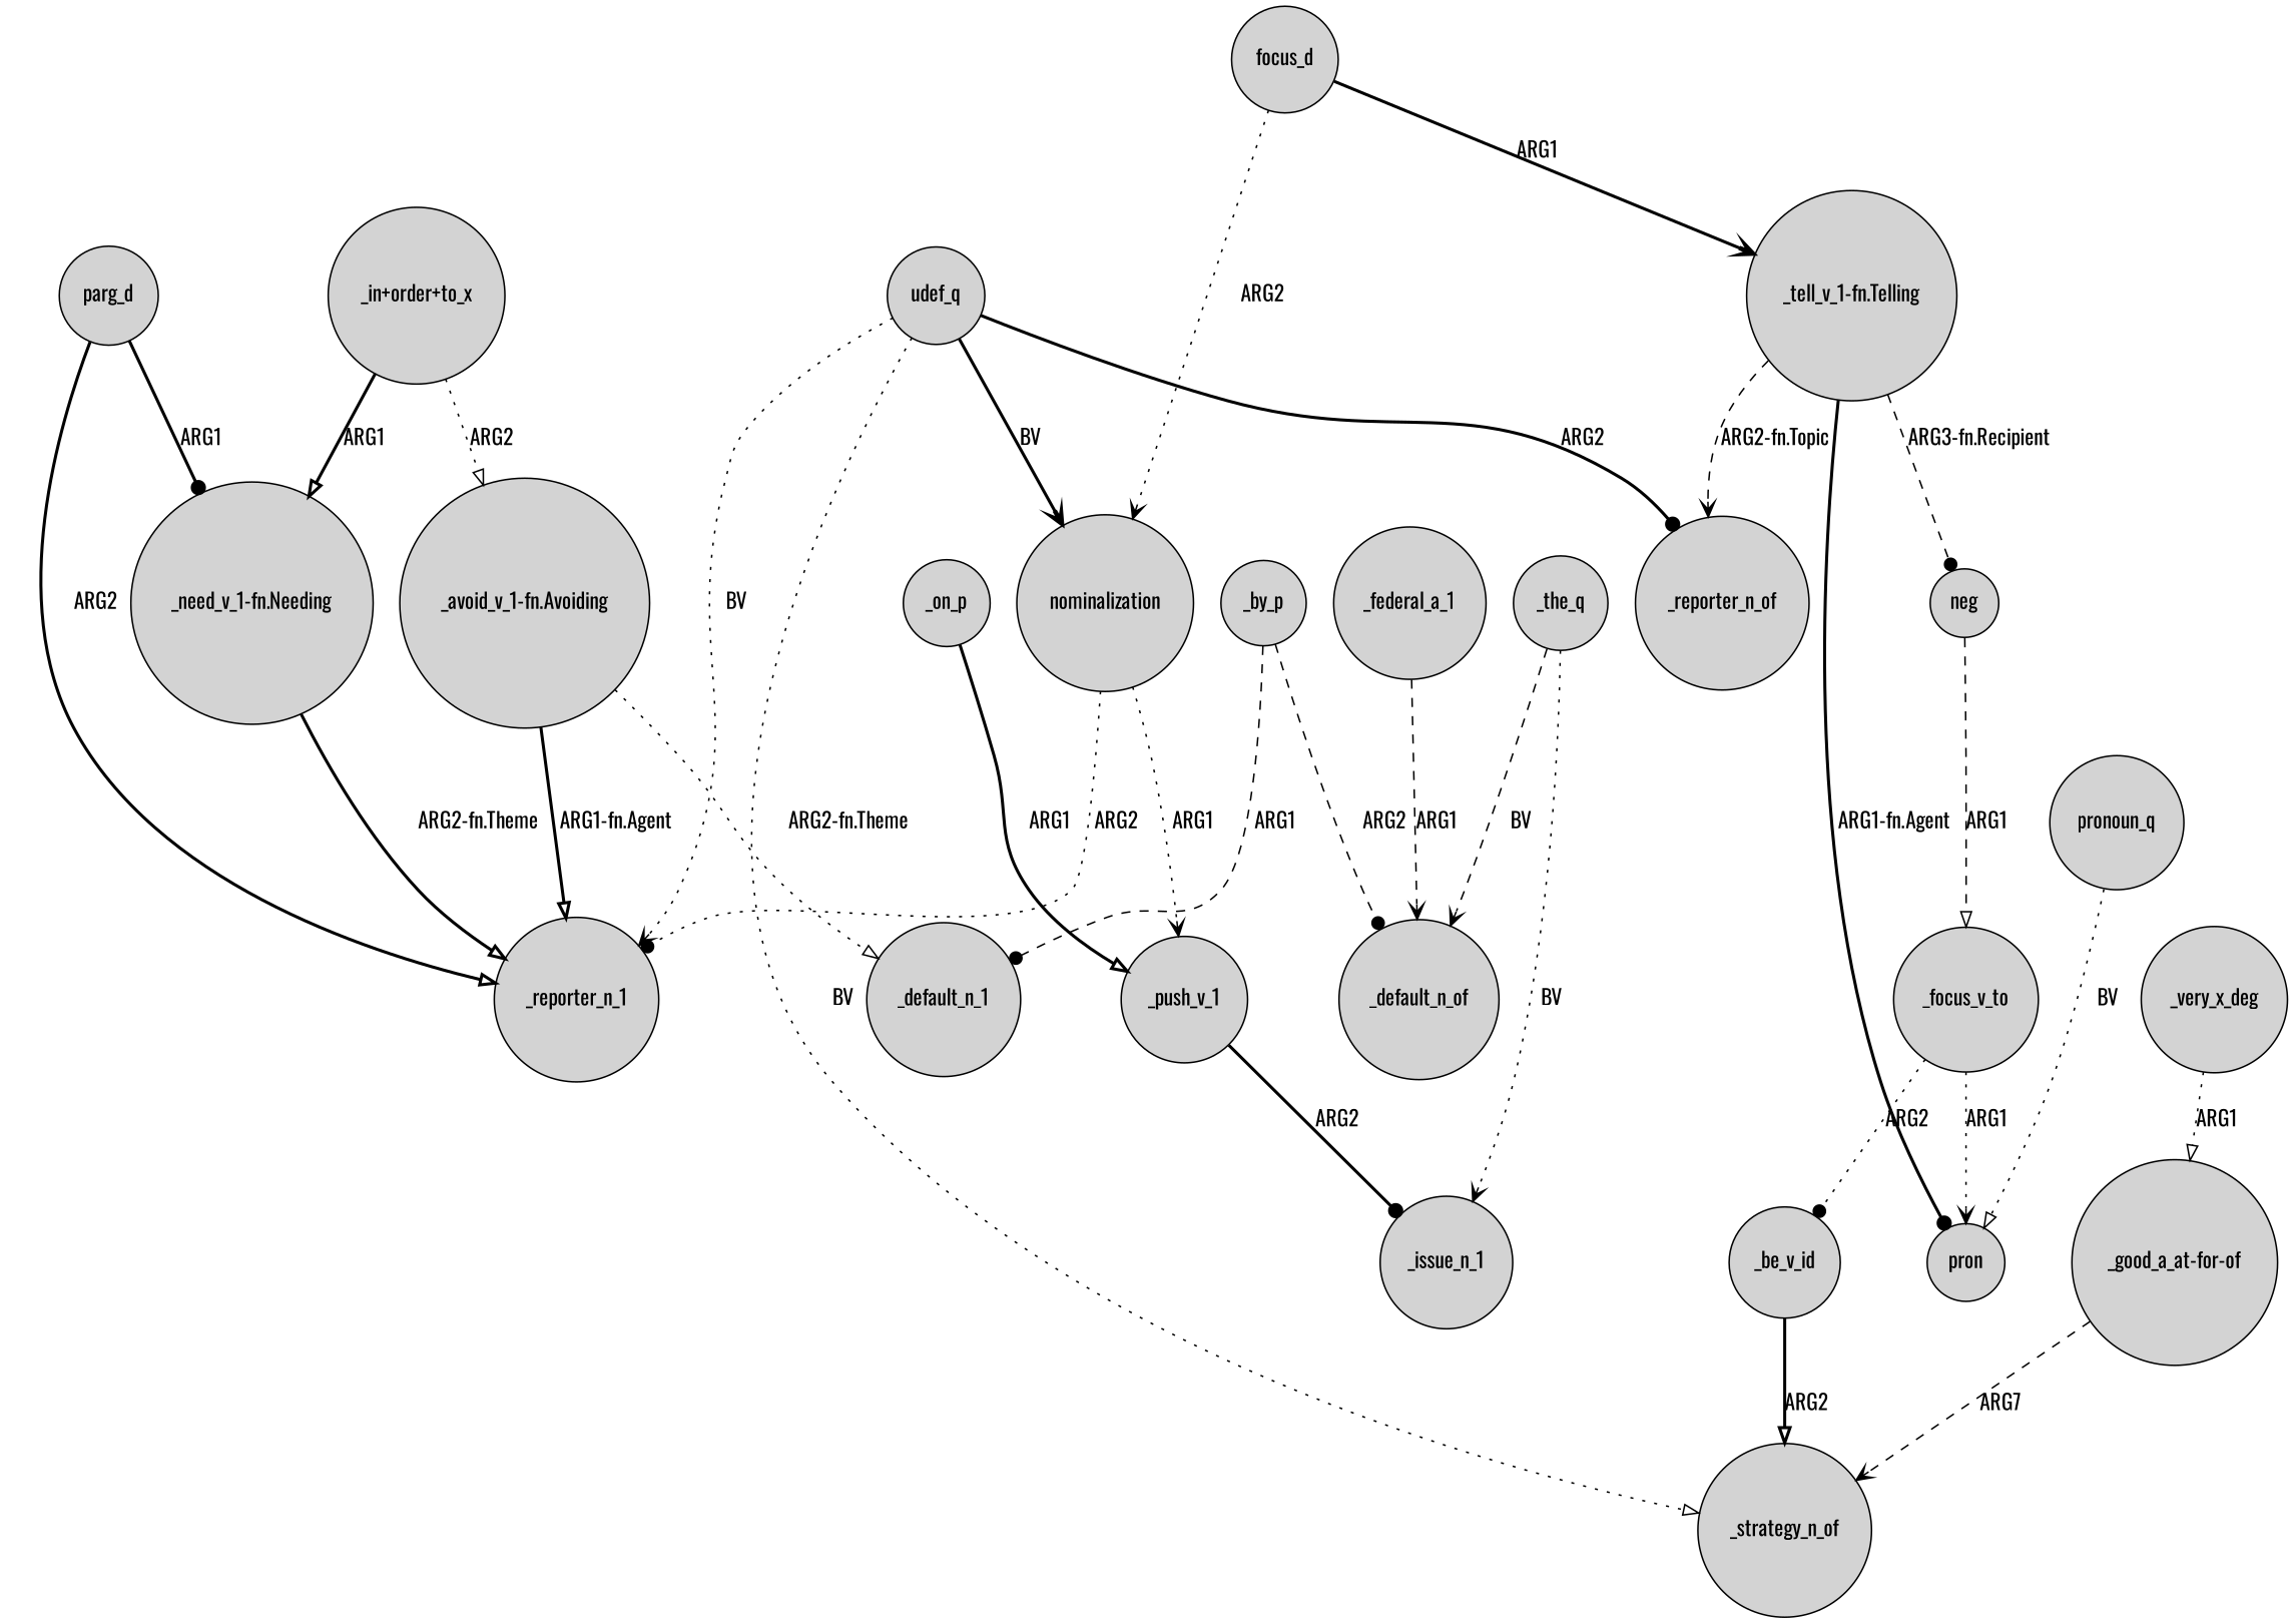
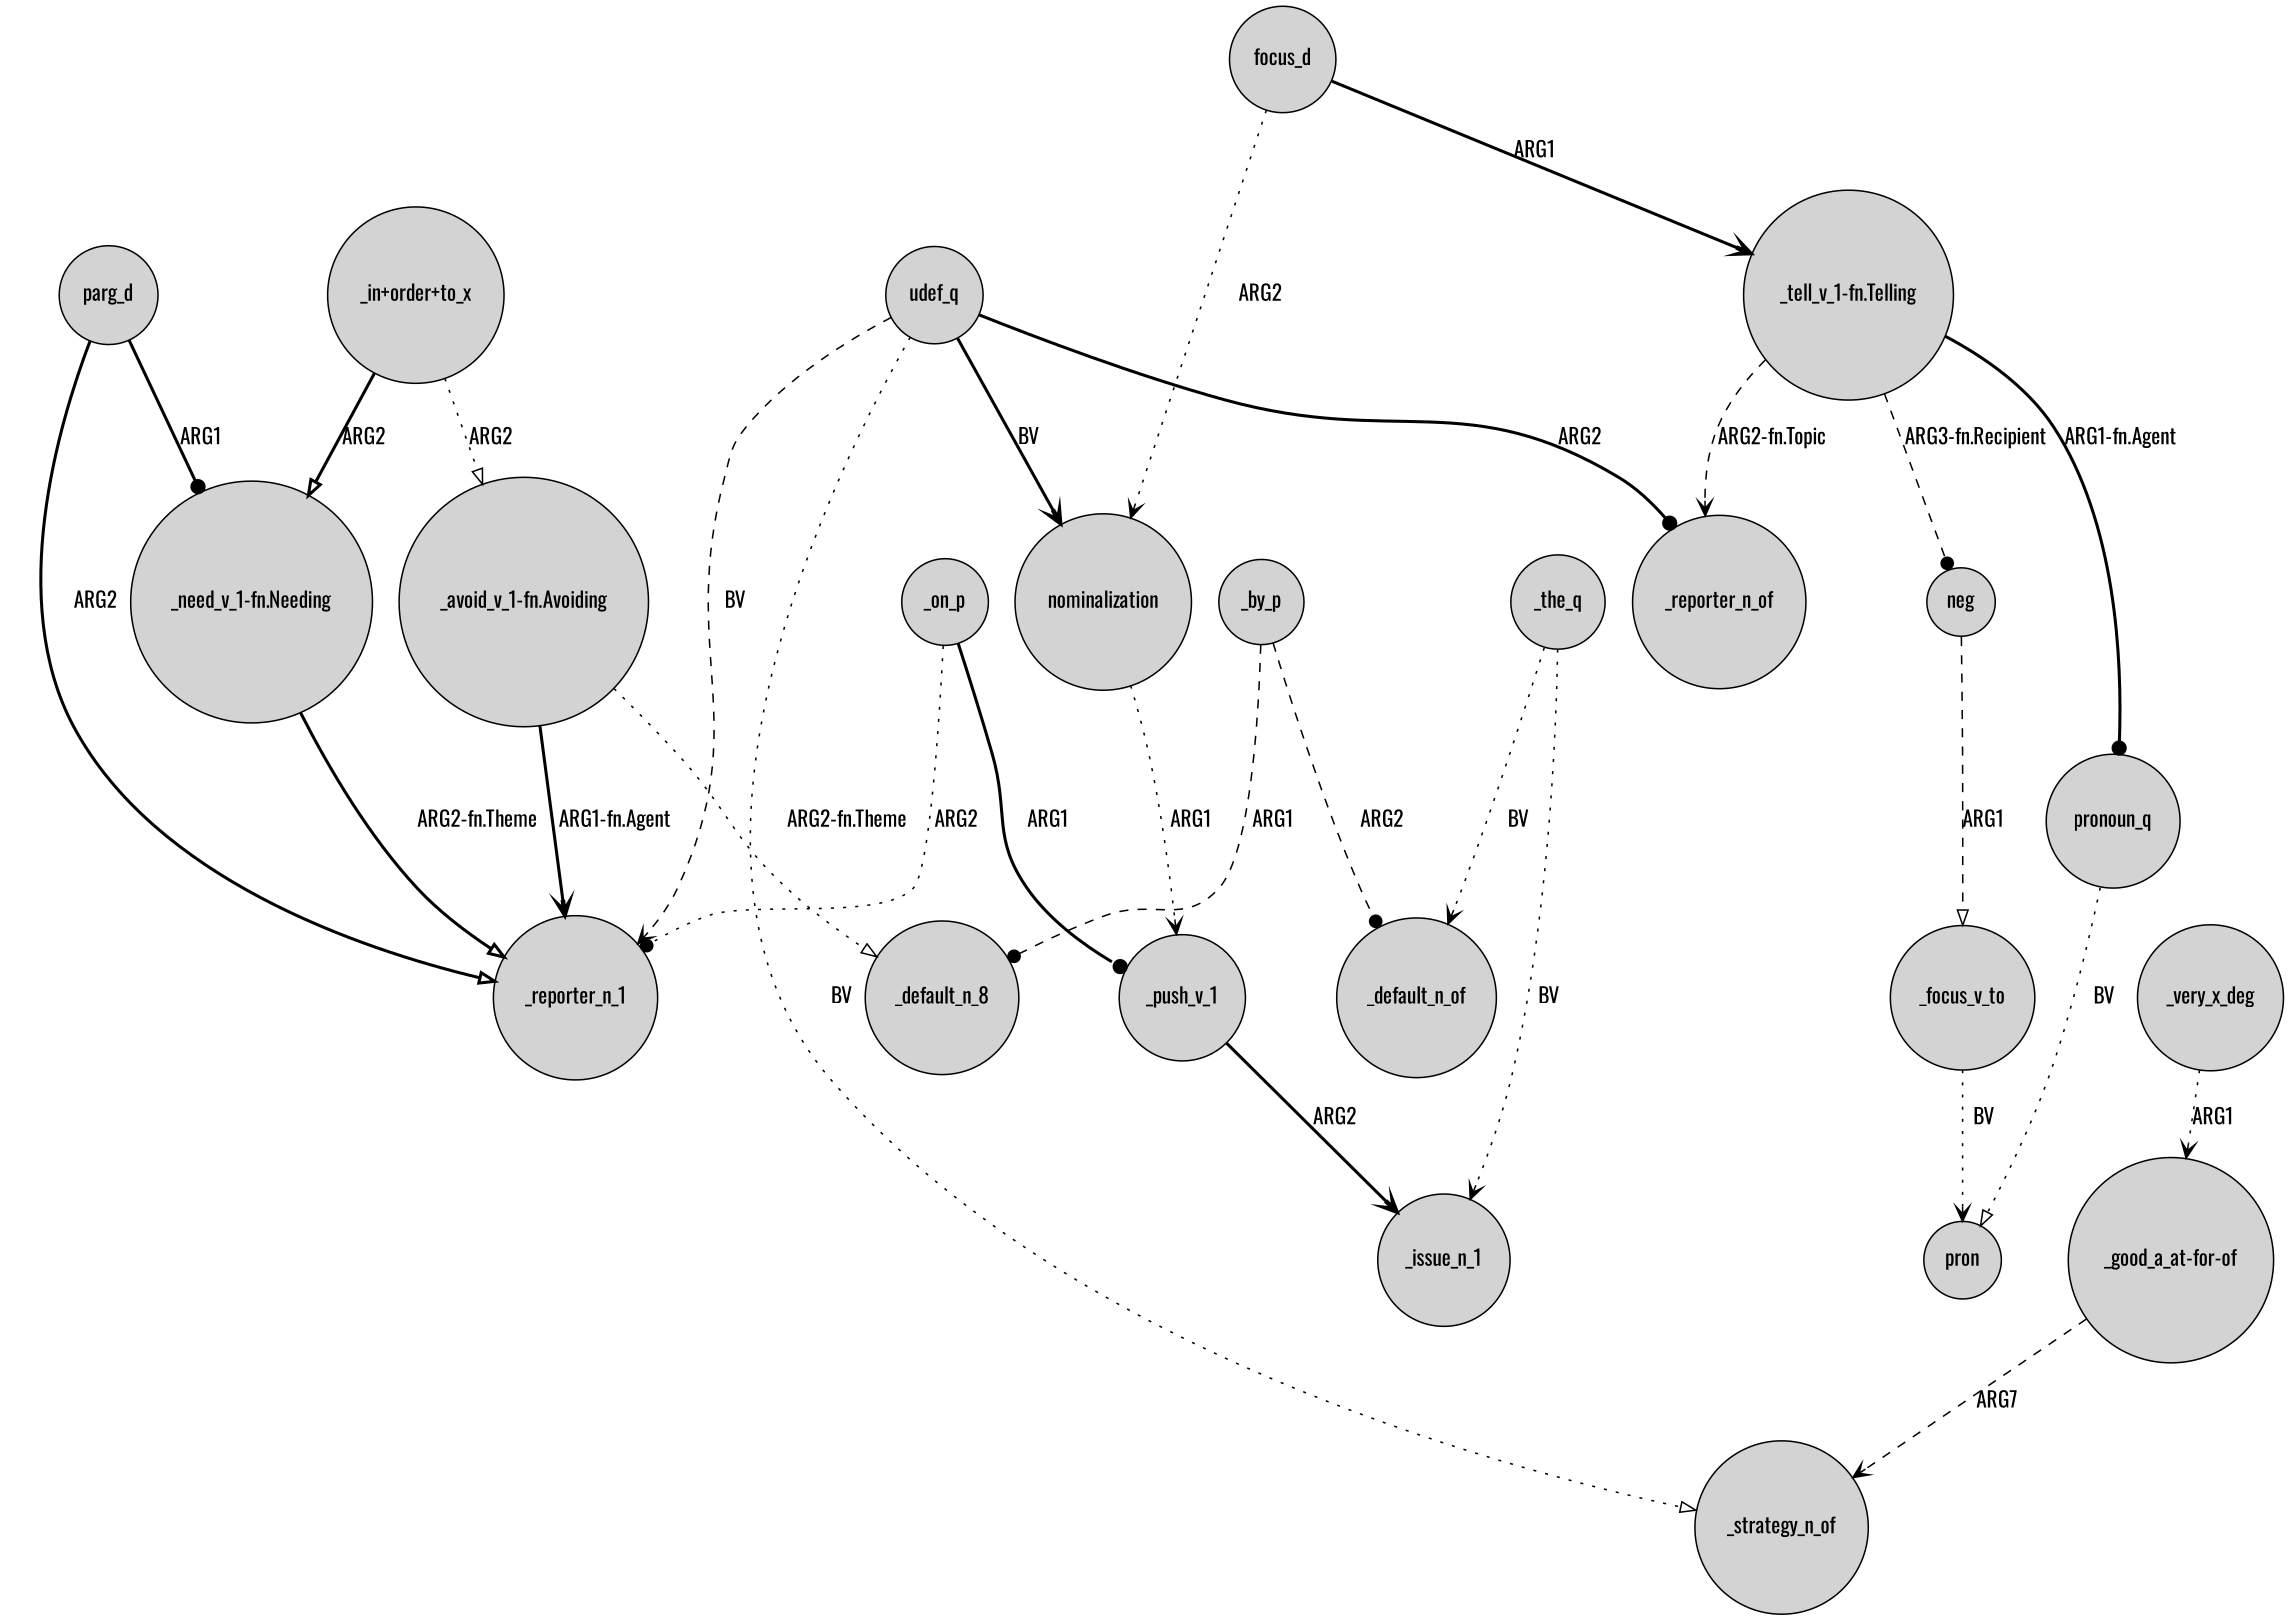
  digraph {
    fontname=Oswald
    node [fontname=Oswald shape=circle style=filled]
    edge [arrowhead=onormal fontname=Oswald style=dotted]
    _by_p
-   _default_n_1
+   _default_n_1 [label=_default_n_8]
    n3 [label=_default_n_of]
    "_avoid_v_1-fn.Avoiding"
    n5 [label=_reporter_n_1]
    "_tell_v_1-fn.Telling"
    pron
    neg
    _reporter_n_of
    n10 [label=_focus_v_to]
-   _be_v_id
    nominalization
    _push_v_1
    _issue_n_1
    "_in+order+to_x"
    "_need_v_1-fn.Needing"
    _on_p
    _strategy_n_of
    udef_q
    _the_q
-   _federal_a_1
    focus_d
    pronoun_q
    parg_d
    _very_x_deg
    "_good_a_at-for-of"
    _by_p -> _default_n_1 [arrowhead=dot label=ARG1 style=dashed]
    _by_p -> n3 [arrowhead=dot label=ARG2 style=dashed]
    "_avoid_v_1-fn.Avoiding" -> _default_n_1 [label="ARG2-fn.Theme"]
-   "_avoid_v_1-fn.Avoiding" -> n5 [label="ARG1-fn.Agent" style=bold]
-   "_tell_v_1-fn.Telling" -> pron [arrowhead=dot label="ARG1-fn.Agent" style=bold]
+   "_avoid_v_1-fn.Avoiding" -> n5 [arrowhead=vee label="ARG1-fn.Agent" style=bold]
+   "_tell_v_1-fn.Telling" -> pronoun_q [arrowhead=dot label="ARG1-fn.Agent" style=bold]
    "_tell_v_1-fn.Telling" -> neg [arrowhead=dot label="ARG3-fn.Recipient" style=dashed]
    "_tell_v_1-fn.Telling" -> _reporter_n_of [arrowhead=vee label="ARG2-fn.Topic" style=dashed]
    neg -> n10 [label=ARG1 style=dashed]
-   n10 -> pron [arrowhead=vee label=ARG1]
-   n10 -> _be_v_id [arrowhead=dot label=ARG2]
-   _be_v_id -> _strategy_n_of [label=ARG2 style=bold]
+   n10 -> pron [arrowhead=vee label=BV]
    nominalization -> _push_v_1 [arrowhead=vee label=ARG1]
-   _push_v_1 -> _issue_n_1 [arrowhead=dot label=ARG2 style=bold]
+   _push_v_1 -> _issue_n_1 [arrowhead=vee label=ARG2 style=bold]
    "_in+order+to_x" -> "_avoid_v_1-fn.Avoiding" [label=ARG2]
-   "_in+order+to_x" -> "_need_v_1-fn.Needing" [label=ARG1 style=bold]
+   "_in+order+to_x" -> "_need_v_1-fn.Needing" [label=ARG2 style=bold]
    "_need_v_1-fn.Needing" -> n5 [label="ARG2-fn.Theme" style=bold]
-   nominalization -> n5 [arrowhead=dot label=ARG2]
-   _on_p -> _push_v_1 [label=ARG1 style=bold]
-   udef_q -> n5 [arrowhead=vee label=BV]
+   _on_p -> n5 [arrowhead=dot label=ARG2]
+   _on_p -> _push_v_1 [arrowhead=dot label=ARG1 style=bold]
+   udef_q -> n5 [arrowhead=vee label=BV style=dashed]
    udef_q -> _reporter_n_of [arrowhead=dot label=ARG2 style=bold]
    udef_q -> nominalization [arrowhead=vee label=BV style=bold]
    udef_q -> _strategy_n_of [label=BV]
-   _the_q -> n3 [arrowhead=vee label=BV style=dashed]
+   _the_q -> n3 [arrowhead=vee label=BV]
    _the_q -> _issue_n_1 [arrowhead=vee label=BV]
-   _federal_a_1 -> n3 [arrowhead=vee label=ARG1 style=dashed]
    focus_d -> "_tell_v_1-fn.Telling" [arrowhead=vee label=ARG1 style=bold]
    focus_d -> nominalization [arrowhead=vee label=ARG2]
    pronoun_q -> pron [label=BV]
    parg_d -> n5 [label=ARG2 style=bold]
    parg_d -> "_need_v_1-fn.Needing" [arrowhead=dot label=ARG1 style=bold]
-   _very_x_deg -> "_good_a_at-for-of" [label=ARG1]
+   _very_x_deg -> "_good_a_at-for-of" [arrowhead=vee label=ARG1]
    "_good_a_at-for-of" -> _strategy_n_of [arrowhead=vee label=ARG7 style=dashed]
  }
